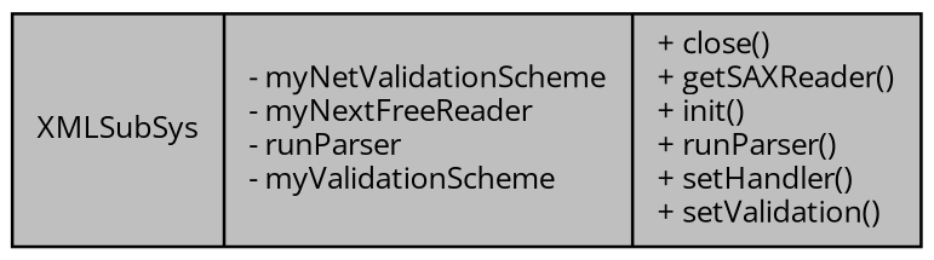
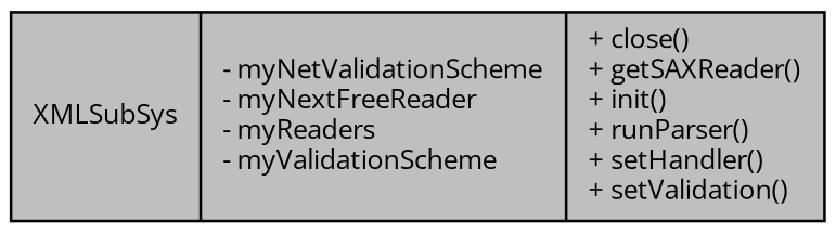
  digraph {
    rankdir=LR
    fontname="Open Sans"
-   n1 [color=black fillcolor=grey75 fontcolor=black fontname="Open Sans" fontsize=10 height=0.2 label="{XMLSubSys\n|- myNetValidationScheme\l- myNextFreeReader\l- runParser\l- myValidationScheme\l|+ close()\l+ getSAXReader()\l+ init()\l+ runParser()\l+ setHandler()\l+ setValidation()\l}" shape=record style=filled width=0.4]
+   n1 [color=black fillcolor=grey75 fontcolor=black fontname="Open Sans" fontsize=10 height=0.2 label="{XMLSubSys\n|- myNetValidationScheme\l- myNextFreeReader\l- myReaders\l- myValidationScheme\l|+ close()\l+ getSAXReader()\l+ init()\l+ runParser()\l+ setHandler()\l+ setValidation()\l}" shape=record style=filled width=0.4]
  }
